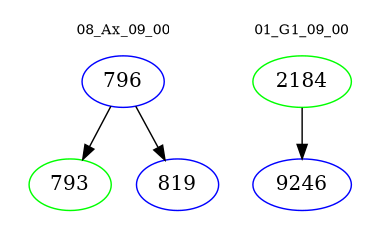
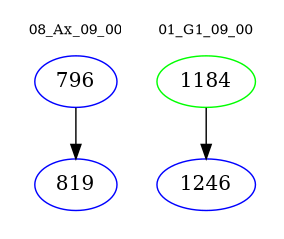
  digraph {
    node [color=blue]
    edge [color=black]
    n1 [label=796]
-   n2 [color=green label=793]
    n3 [label=819]
-   n4 [color=green label=2184]
-   n5 [label=9246]
+   n4 [color=green label=1184]
+   n5 [label=1246]
    subgraph cluster_1 {
      color=white
      fontsize=10
      label="08_Ax_09_00"
      n1
-     n2
      n3
    }
    subgraph cluster_2 {
      color=white
      fontsize=10
      label="01_G1_09_00"
      n4
      n5
    }
-   n1 -> n2
    n1 -> n3
    n4 -> n5
  }
